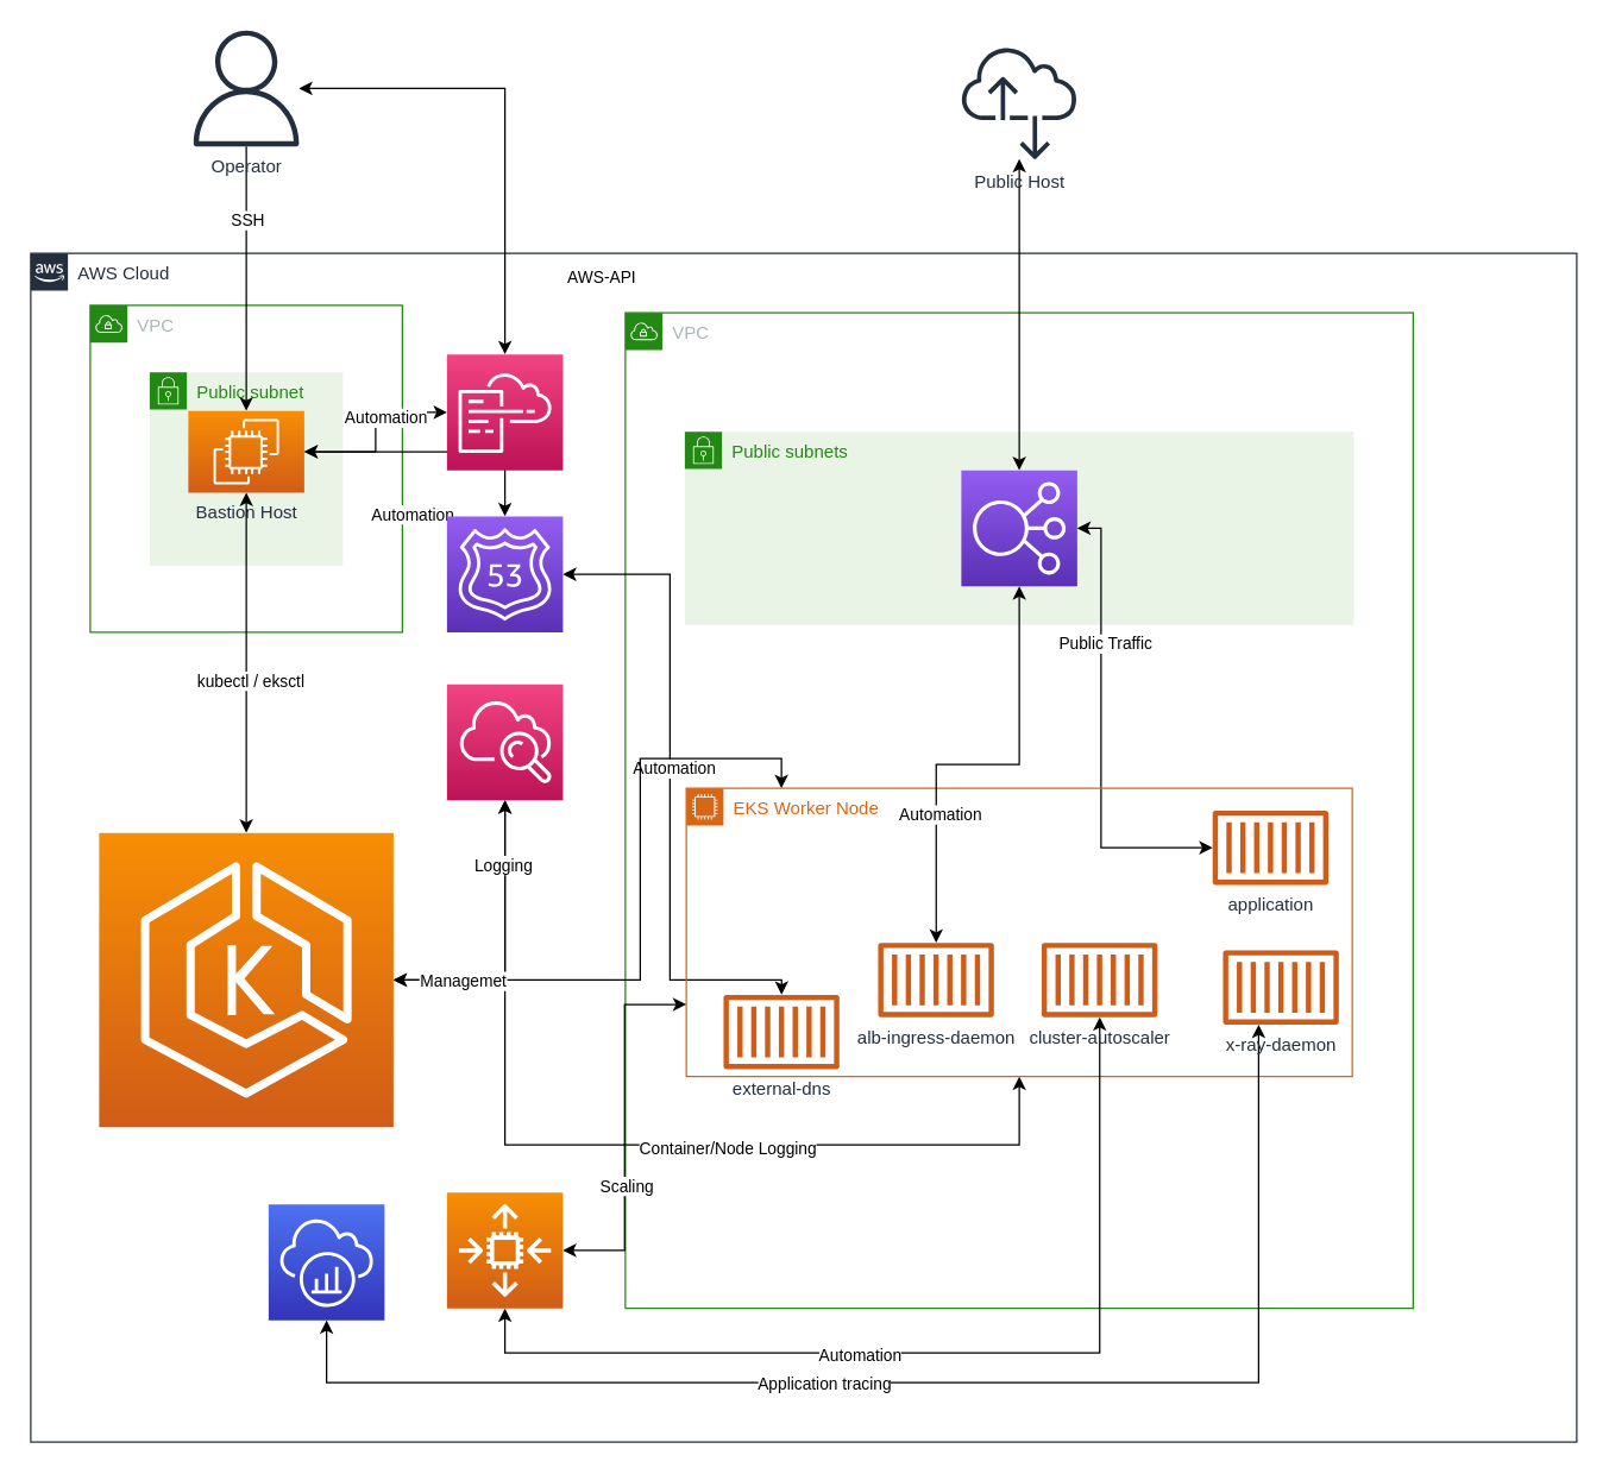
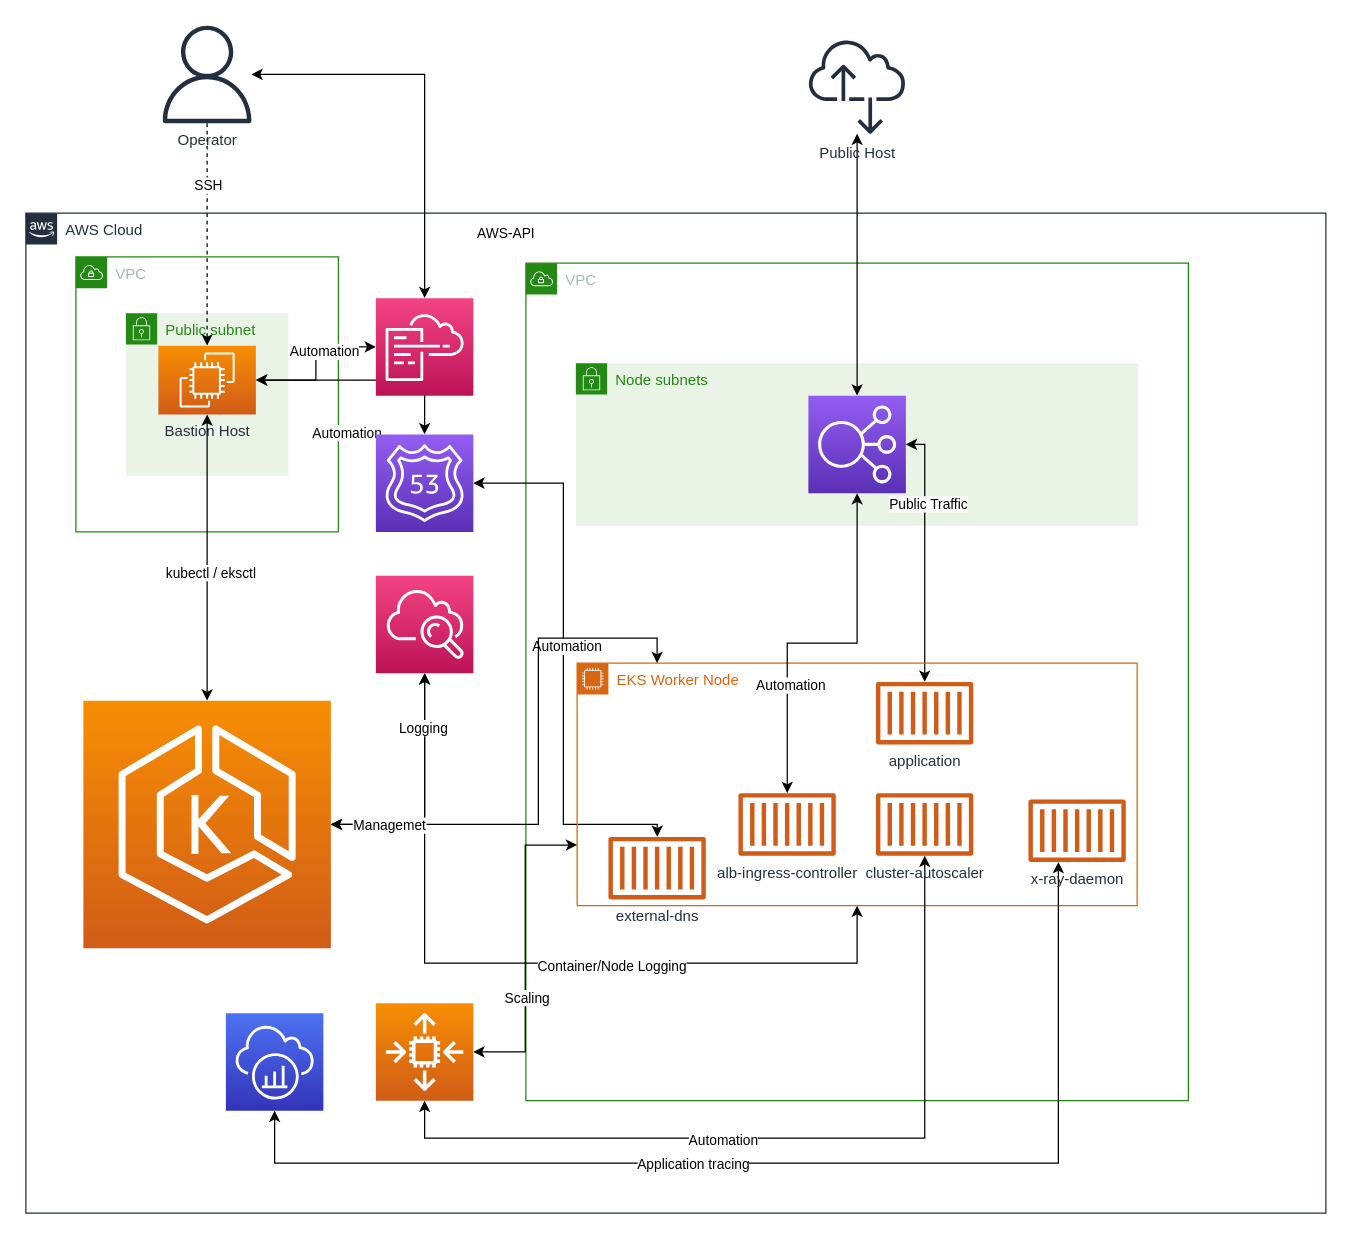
  <mxCell id="0" />
  <mxCell id="1" parent="0" />
  <mxCell id="2" value="Public subnet" style="points=[[0,0],[0.25,0],[0.5,0],[0.75,0],[1,0],[1,0.25],[1,0.5],[1,0.75],[1,1],[0.75,1],[0.5,1],[0.25,1],[0,1],[0,0.75],[0,0.5],[0,0.25]];outlineConnect=0;gradientColor=none;html=1;whiteSpace=wrap;fontSize=12;fontStyle=0;shape=mxgraph.aws4.group;grIcon=mxgraph.aws4.group_security_group;grStroke=0;strokeColor=#248814;fillColor=#E9F3E6;verticalAlign=top;align=left;spacingLeft=30;fontColor=#248814;dashed=0;" vertex="1" parent="1"><mxGeometry x="100" y="250" width="130" height="130" as="geometry" /></mxCell>
  <mxCell id="3" value="VPC" style="points=[[0,0],[0.25,0],[0.5,0],[0.75,0],[1,0],[1,0.25],[1,0.5],[1,0.75],[1,1],[0.75,1],[0.5,1],[0.25,1],[0,1],[0,0.75],[0,0.5],[0,0.25]];outlineConnect=0;gradientColor=none;html=1;whiteSpace=wrap;fontSize=12;fontStyle=0;shape=mxgraph.aws4.group;grIcon=mxgraph.aws4.group_vpc;strokeColor=#248814;fillColor=none;verticalAlign=top;align=left;spacingLeft=30;fontColor=#AAB7B8;dashed=0;" vertex="1" parent="1"><mxGeometry x="60" y="205" width="210" height="220" as="geometry" /></mxCell>
- <mxCell id="4" value="Public subnets&amp;nbsp;" style="points=[[0,0],[0.25,0],[0.5,0],[0.75,0],[1,0],[1,0.25],[1,0.5],[1,0.75],[1,1],[0.75,1],[0.5,1],[0.25,1],[0,1],[0,0.75],[0,0.5],[0,0.25]];outlineConnect=0;gradientColor=none;html=1;whiteSpace=wrap;fontSize=12;fontStyle=0;shape=mxgraph.aws4.group;grIcon=mxgraph.aws4.group_security_group;grStroke=0;strokeColor=#248814;fillColor=#E9F3E6;verticalAlign=top;align=left;spacingLeft=30;fontColor=#248814;dashed=0;" vertex="1" parent="1"><mxGeometry x="460" y="290" width="450" height="130" as="geometry" /></mxCell>
+ <mxCell id="4" value="Node subnets&amp;nbsp;" style="points=[[0,0],[0.25,0],[0.5,0],[0.75,0],[1,0],[1,0.25],[1,0.5],[1,0.75],[1,1],[0.75,1],[0.5,1],[0.25,1],[0,1],[0,0.75],[0,0.5],[0,0.25]];outlineConnect=0;gradientColor=none;html=1;whiteSpace=wrap;fontSize=12;fontStyle=0;shape=mxgraph.aws4.group;grIcon=mxgraph.aws4.group_security_group;grStroke=0;strokeColor=#248814;fillColor=#E9F3E6;verticalAlign=top;align=left;spacingLeft=30;fontColor=#248814;dashed=0;" vertex="1" parent="1"><mxGeometry x="460" y="290" width="450" height="130" as="geometry" /></mxCell>
  <mxCell id="5" value="VPC" style="points=[[0,0],[0.25,0],[0.5,0],[0.75,0],[1,0],[1,0.25],[1,0.5],[1,0.75],[1,1],[0.75,1],[0.5,1],[0.25,1],[0,1],[0,0.75],[0,0.5],[0,0.25]];outlineConnect=0;gradientColor=none;html=1;whiteSpace=wrap;fontSize=12;fontStyle=0;shape=mxgraph.aws4.group;grIcon=mxgraph.aws4.group_vpc;strokeColor=#248814;fillColor=none;verticalAlign=top;align=left;spacingLeft=30;fontColor=#AAB7B8;dashed=0;" vertex="1" parent="1"><mxGeometry x="420" y="210" width="530" height="670" as="geometry" /></mxCell>
  <mxCell id="6" value="AWS Cloud" style="points=[[0,0],[0.25,0],[0.5,0],[0.75,0],[1,0],[1,0.25],[1,0.5],[1,0.75],[1,1],[0.75,1],[0.5,1],[0.25,1],[0,1],[0,0.75],[0,0.5],[0,0.25]];outlineConnect=0;gradientColor=none;html=1;whiteSpace=wrap;fontSize=12;fontStyle=0;shape=mxgraph.aws4.group;grIcon=mxgraph.aws4.group_aws_cloud_alt;strokeColor=#232F3E;fillColor=none;verticalAlign=top;align=left;spacingLeft=30;fontColor=#232F3E;dashed=0;" vertex="1" parent="1"><mxGeometry x="20" y="170" width="1040" height="800" as="geometry" /></mxCell>
  <mxCell id="7" style="edgeStyle=orthogonalEdgeStyle;rounded=0;orthogonalLoop=1;jettySize=auto;html=1;startArrow=classic;startFill=1;" edge="1" parent="1" source="51" target="30"><mxGeometry relative="1" as="geometry"><Array as="points"><mxPoint x="740" y="355" /></Array></mxGeometry></mxCell>
  <mxCell id="8" value="Public Traffic" style="edgeLabel;html=1;align=center;verticalAlign=middle;resizable=0;points=[];" vertex="1" connectable="0" parent="7"><mxGeometry x="0.39" y="-2" relative="1" as="geometry"><mxPoint as="offset" /></mxGeometry></mxCell>
  <mxCell id="9" style="edgeStyle=orthogonalEdgeStyle;rounded=0;orthogonalLoop=1;jettySize=auto;html=1;startArrow=classic;startFill=1;" edge="1" parent="1" source="35" target="29"><mxGeometry relative="1" as="geometry"><Array as="points"><mxPoint x="450" y="659" /><mxPoint x="450" y="386" /></Array></mxGeometry></mxCell>
  <mxCell id="10" value="Automation" style="edgeLabel;html=1;align=center;verticalAlign=middle;resizable=0;points=[];" vertex="1" connectable="0" parent="9"><mxGeometry x="0.06" y="-2" relative="1" as="geometry"><mxPoint as="offset" /></mxGeometry></mxCell>
  <mxCell id="11" style="edgeStyle=orthogonalEdgeStyle;rounded=0;orthogonalLoop=1;jettySize=auto;html=1;startArrow=classic;startFill=1;" edge="1" parent="1" source="13" target="45"><mxGeometry relative="1" as="geometry"><Array as="points"><mxPoint x="685" y="770" /><mxPoint x="339" y="770" /></Array></mxGeometry></mxCell>
  <mxCell id="12" value="Container/Node Logging" style="edgeLabel;html=1;align=center;verticalAlign=middle;resizable=0;points=[];" vertex="1" connectable="0" parent="11"><mxGeometry x="-0.221" y="2" relative="1" as="geometry"><mxPoint as="offset" /></mxGeometry></mxCell>
  <mxCell id="13" value="EKS Worker Node" style="points=[[0,0],[0.25,0],[0.5,0],[0.75,0],[1,0],[1,0.25],[1,0.5],[1,0.75],[1,1],[0.75,1],[0.5,1],[0.25,1],[0,1],[0,0.75],[0,0.5],[0,0.25]];outlineConnect=0;gradientColor=none;html=1;whiteSpace=wrap;fontSize=12;fontStyle=0;shape=mxgraph.aws4.group;grIcon=mxgraph.aws4.group_ec2_instance_contents;strokeColor=#D86613;fillColor=none;verticalAlign=top;align=left;spacingLeft=30;fontColor=#D86613;dashed=0;" vertex="1" parent="1"><mxGeometry x="461" y="530" width="448" height="194" as="geometry" /></mxCell>
  <mxCell id="14" style="edgeStyle=orthogonalEdgeStyle;rounded=0;orthogonalLoop=1;jettySize=auto;html=1;startArrow=classic;startFill=1;" edge="1" parent="1" source="18" target="29"><mxGeometry relative="1" as="geometry" /></mxCell>
  <mxCell id="15" value="Automation" style="edgeLabel;html=1;align=center;verticalAlign=middle;resizable=0;points=[];" vertex="1" connectable="0" parent="14"><mxGeometry x="-0.425" y="-21" relative="1" as="geometry"><mxPoint x="21" y="21" as="offset" /></mxGeometry></mxCell>
  <mxCell id="16" style="edgeStyle=orthogonalEdgeStyle;rounded=0;orthogonalLoop=1;jettySize=auto;html=1;startArrow=classic;startFill=1;" edge="1" parent="1" source="18" target="46"><mxGeometry relative="1" as="geometry" /></mxCell>
  <mxCell id="17" value="Automation" style="edgeLabel;html=1;align=center;verticalAlign=middle;resizable=0;points=[];" vertex="1" connectable="0" parent="16"><mxGeometry x="0.328" y="-3" relative="1" as="geometry"><mxPoint as="offset" /></mxGeometry></mxCell>
  <mxCell id="18" value="Bastion Host" style="outlineConnect=0;fontColor=#232F3E;gradientColor=#F78E04;gradientDirection=north;fillColor=#D05C17;strokeColor=#ffffff;dashed=0;verticalLabelPosition=bottom;verticalAlign=top;align=center;html=1;fontSize=12;fontStyle=0;aspect=fixed;shape=mxgraph.aws4.resourceIcon;resIcon=mxgraph.aws4.ec2;" vertex="1" parent="1"><mxGeometry x="126" y="276" width="78" height="55" as="geometry" /></mxCell>
- <mxCell id="19" style="edgeStyle=orthogonalEdgeStyle;rounded=0;orthogonalLoop=1;jettySize=auto;html=1;" edge="1" parent="1" source="23" target="18"><mxGeometry relative="1" as="geometry" /></mxCell>
+ <mxCell id="19" style="edgeStyle=orthogonalEdgeStyle;rounded=0;orthogonalLoop=1;jettySize=auto;html=1;dashed=1;" edge="1" parent="1" source="23" target="18"><mxGeometry relative="1" as="geometry" /></mxCell>
  <mxCell id="20" value="SSH" style="edgeLabel;html=1;align=center;verticalAlign=middle;resizable=0;points=[];" vertex="1" connectable="0" parent="19"><mxGeometry x="-0.449" relative="1" as="geometry"><mxPoint as="offset" /></mxGeometry></mxCell>
  <mxCell id="21" style="edgeStyle=orthogonalEdgeStyle;rounded=0;orthogonalLoop=1;jettySize=auto;html=1;startArrow=classic;startFill=1;" edge="1" parent="1" source="23" target="46"><mxGeometry relative="1" as="geometry" /></mxCell>
  <mxCell id="22" value="AWS-API" style="edgeLabel;html=1;align=center;verticalAlign=middle;resizable=0;points=[];" vertex="1" connectable="0" parent="21"><mxGeometry x="-0.14" y="-63" relative="1" as="geometry"><mxPoint x="66" y="63" as="offset" /></mxGeometry></mxCell>
  <mxCell id="23" value="Operator" style="outlineConnect=0;fontColor=#232F3E;gradientColor=none;fillColor=#232F3E;strokeColor=none;dashed=0;verticalLabelPosition=bottom;verticalAlign=top;align=center;html=1;fontSize=12;fontStyle=0;aspect=fixed;pointerEvents=1;shape=mxgraph.aws4.user;" vertex="1" parent="1"><mxGeometry x="126" y="20" width="78" height="78" as="geometry" /></mxCell>
  <mxCell id="24" style="edgeStyle=orthogonalEdgeStyle;rounded=0;orthogonalLoop=1;jettySize=auto;html=1;startArrow=classic;startFill=1;" edge="1" parent="1" source="28" target="18"><mxGeometry relative="1" as="geometry" /></mxCell>
  <mxCell id="25" value="kubectl / eksctl" style="edgeLabel;html=1;align=center;verticalAlign=middle;resizable=0;points=[];" vertex="1" connectable="0" parent="24"><mxGeometry x="-0.097" y="-2" relative="1" as="geometry"><mxPoint as="offset" /></mxGeometry></mxCell>
  <mxCell id="26" style="edgeStyle=orthogonalEdgeStyle;rounded=0;orthogonalLoop=1;jettySize=auto;html=1;startArrow=classic;startFill=1;" edge="1" parent="1" source="28" target="45"><mxGeometry relative="1" as="geometry" /></mxCell>
  <mxCell id="27" value="Logging" style="edgeLabel;html=1;align=center;verticalAlign=middle;resizable=0;points=[];" vertex="1" connectable="0" parent="26"><mxGeometry x="0.561" y="2" relative="1" as="geometry"><mxPoint as="offset" /></mxGeometry></mxCell>
  <mxCell id="28" value="" style="outlineConnect=0;fontColor=#232F3E;gradientColor=#F78E04;gradientDirection=north;fillColor=#D05C17;strokeColor=#ffffff;dashed=0;verticalLabelPosition=bottom;verticalAlign=top;align=center;html=1;fontSize=12;fontStyle=0;aspect=fixed;shape=mxgraph.aws4.resourceIcon;resIcon=mxgraph.aws4.eks;" vertex="1" parent="1"><mxGeometry x="66" y="560" width="198" height="198" as="geometry" /></mxCell>
  <mxCell id="29" value="" style="outlineConnect=0;fontColor=#232F3E;gradientColor=#945DF2;gradientDirection=north;fillColor=#5A30B5;strokeColor=#ffffff;dashed=0;verticalLabelPosition=bottom;verticalAlign=top;align=center;html=1;fontSize=12;fontStyle=0;aspect=fixed;shape=mxgraph.aws4.resourceIcon;resIcon=mxgraph.aws4.route_53;" vertex="1" parent="1"><mxGeometry x="300" y="347" width="78" height="78" as="geometry" /></mxCell>
  <mxCell id="30" value="" style="outlineConnect=0;fontColor=#232F3E;gradientColor=#945DF2;gradientDirection=north;fillColor=#5A30B5;strokeColor=#ffffff;dashed=0;verticalLabelPosition=bottom;verticalAlign=top;align=center;html=1;fontSize=12;fontStyle=0;aspect=fixed;shape=mxgraph.aws4.resourceIcon;resIcon=mxgraph.aws4.elastic_load_balancing;" vertex="1" parent="1"><mxGeometry x="646" y="316" width="78" height="78" as="geometry" /></mxCell>
  <mxCell id="31" style="edgeStyle=orthogonalEdgeStyle;rounded=0;orthogonalLoop=1;jettySize=auto;html=1;startArrow=classic;startFill=1;" edge="1" parent="1" source="32" target="30"><mxGeometry relative="1" as="geometry" /></mxCell>
  <mxCell id="32" value="Public Host" style="outlineConnect=0;fontColor=#232F3E;gradientColor=none;fillColor=#232F3E;strokeColor=none;dashed=0;verticalLabelPosition=bottom;verticalAlign=top;align=center;html=1;fontSize=12;fontStyle=0;aspect=fixed;pointerEvents=1;shape=mxgraph.aws4.internet_alt2;" vertex="1" parent="1"><mxGeometry x="646" y="30" width="78" height="78" as="geometry" /></mxCell>
  <mxCell id="33" style="edgeStyle=orthogonalEdgeStyle;rounded=0;orthogonalLoop=1;jettySize=auto;html=1;startArrow=classic;startFill=1;" edge="1" parent="1" source="13" target="28"><mxGeometry relative="1" as="geometry"><mxPoint x="525" y="320" as="sourcePoint" /><Array as="points"><mxPoint x="525" y="510" /><mxPoint x="430" y="510" /><mxPoint x="430" y="659" /></Array></mxGeometry></mxCell>
  <mxCell id="34" value="Managemet" style="edgeLabel;html=1;align=center;verticalAlign=middle;resizable=0;points=[];" vertex="1" connectable="0" parent="33"><mxGeometry x="0.785" relative="1" as="geometry"><mxPoint as="offset" /></mxGeometry></mxCell>
  <mxCell id="35" value="external-dns" style="outlineConnect=0;fontColor=#232F3E;gradientColor=none;fillColor=#D05C17;strokeColor=none;dashed=0;verticalLabelPosition=bottom;verticalAlign=top;align=center;html=1;fontSize=12;fontStyle=0;aspect=fixed;pointerEvents=1;shape=mxgraph.aws4.container_1;" vertex="1" parent="1"><mxGeometry x="486" y="669" width="78" height="50" as="geometry" /></mxCell>
  <mxCell id="36" style="edgeStyle=orthogonalEdgeStyle;rounded=0;orthogonalLoop=1;jettySize=auto;html=1;startArrow=classic;startFill=1;" edge="1" parent="1" source="38" target="30"><mxGeometry relative="1" as="geometry" /></mxCell>
  <mxCell id="37" value="Automation" style="edgeLabel;html=1;align=center;verticalAlign=middle;resizable=0;points=[];" vertex="1" connectable="0" parent="36"><mxGeometry x="-0.412" y="-2" relative="1" as="geometry"><mxPoint as="offset" /></mxGeometry></mxCell>
- <mxCell id="38" value="alb-ingress-daemon" style="outlineConnect=0;fontColor=#232F3E;gradientColor=none;fillColor=#D05C17;strokeColor=none;dashed=0;verticalLabelPosition=bottom;verticalAlign=top;align=center;html=1;fontSize=12;fontStyle=0;aspect=fixed;pointerEvents=1;shape=mxgraph.aws4.container_1;" vertex="1" parent="1"><mxGeometry x="590" y="634" width="78" height="50" as="geometry" /></mxCell>
+ <mxCell id="38" value="alb-ingress-controller" style="outlineConnect=0;fontColor=#232F3E;gradientColor=none;fillColor=#D05C17;strokeColor=none;dashed=0;verticalLabelPosition=bottom;verticalAlign=top;align=center;html=1;fontSize=12;fontStyle=0;aspect=fixed;pointerEvents=1;shape=mxgraph.aws4.container_1;" vertex="1" parent="1"><mxGeometry x="590" y="634" width="78" height="50" as="geometry" /></mxCell>
  <mxCell id="39" style="edgeStyle=orthogonalEdgeStyle;rounded=0;orthogonalLoop=1;jettySize=auto;html=1;startArrow=classic;startFill=1;" edge="1" parent="1" source="41" target="49"><mxGeometry relative="1" as="geometry"><Array as="points"><mxPoint x="739" y="910" /><mxPoint x="339" y="910" /></Array></mxGeometry></mxCell>
  <mxCell id="40" value="Automation" style="edgeLabel;html=1;align=center;verticalAlign=middle;resizable=0;points=[];" vertex="1" connectable="0" parent="39"><mxGeometry x="0.183" y="1" relative="1" as="geometry"><mxPoint as="offset" /></mxGeometry></mxCell>
  <mxCell id="41" value="cluster-autoscaler" style="outlineConnect=0;fontColor=#232F3E;gradientColor=none;fillColor=#D05C17;strokeColor=none;dashed=0;verticalLabelPosition=bottom;verticalAlign=top;align=center;html=1;fontSize=12;fontStyle=0;aspect=fixed;pointerEvents=1;shape=mxgraph.aws4.container_1;" vertex="1" parent="1"><mxGeometry x="700" y="634" width="78" height="50" as="geometry" /></mxCell>
  <mxCell id="42" style="edgeStyle=orthogonalEdgeStyle;rounded=0;orthogonalLoop=1;jettySize=auto;html=1;startArrow=classic;startFill=1;" edge="1" parent="1" source="44" target="50"><mxGeometry relative="1" as="geometry"><Array as="points"><mxPoint x="846" y="930" /><mxPoint x="219" y="930" /></Array></mxGeometry></mxCell>
  <mxCell id="43" value="Application tracing" style="edgeLabel;html=1;align=center;verticalAlign=middle;resizable=0;points=[];" vertex="1" connectable="0" parent="42"><mxGeometry x="0.174" relative="1" as="geometry"><mxPoint as="offset" /></mxGeometry></mxCell>
  <mxCell id="44" value="x-ray-daemon" style="outlineConnect=0;fontColor=#232F3E;gradientColor=none;fillColor=#D05C17;strokeColor=none;dashed=0;verticalLabelPosition=bottom;verticalAlign=top;align=center;html=1;fontSize=12;fontStyle=0;aspect=fixed;pointerEvents=1;shape=mxgraph.aws4.container_1;" vertex="1" parent="1"><mxGeometry x="822" y="639" width="78" height="50" as="geometry" /></mxCell>
  <mxCell id="45" value="" style="outlineConnect=0;fontColor=#232F3E;gradientColor=#F34482;gradientDirection=north;fillColor=#BC1356;strokeColor=#ffffff;dashed=0;verticalLabelPosition=bottom;verticalAlign=top;align=center;html=1;fontSize=12;fontStyle=0;aspect=fixed;shape=mxgraph.aws4.resourceIcon;resIcon=mxgraph.aws4.cloudwatch;" vertex="1" parent="1"><mxGeometry x="300" y="460" width="78" height="78" as="geometry" /></mxCell>
  <mxCell id="46" value="" style="outlineConnect=0;fontColor=#232F3E;gradientColor=#F34482;gradientDirection=north;fillColor=#BC1356;strokeColor=#ffffff;dashed=0;verticalLabelPosition=bottom;verticalAlign=top;align=center;html=1;fontSize=12;fontStyle=0;aspect=fixed;shape=mxgraph.aws4.resourceIcon;resIcon=mxgraph.aws4.cloudformation;" vertex="1" parent="1"><mxGeometry x="300" y="238" width="78" height="78" as="geometry" /></mxCell>
  <mxCell id="47" style="edgeStyle=orthogonalEdgeStyle;rounded=0;orthogonalLoop=1;jettySize=auto;html=1;entryX=0;entryY=0.75;entryDx=0;entryDy=0;startArrow=classic;startFill=1;" edge="1" parent="1" source="49" target="13"><mxGeometry relative="1" as="geometry" /></mxCell>
  <mxCell id="48" value="Scaling" style="edgeLabel;html=1;align=center;verticalAlign=middle;resizable=0;points=[];" vertex="1" connectable="0" parent="47"><mxGeometry x="-0.299" y="-4" relative="1" as="geometry"><mxPoint x="-3.5" y="1.5" as="offset" /></mxGeometry></mxCell>
  <mxCell id="49" value="" style="outlineConnect=0;fontColor=#232F3E;gradientColor=#F78E04;gradientDirection=north;fillColor=#D05C17;strokeColor=#ffffff;dashed=0;verticalLabelPosition=bottom;verticalAlign=top;align=center;html=1;fontSize=12;fontStyle=0;aspect=fixed;shape=mxgraph.aws4.resourceIcon;resIcon=mxgraph.aws4.auto_scaling2;" vertex="1" parent="1"><mxGeometry x="300" y="802" width="78" height="78" as="geometry" /></mxCell>
  <mxCell id="50" value="" style="outlineConnect=0;fontColor=#232F3E;gradientColor=#4D72F3;gradientDirection=north;fillColor=#3334B9;strokeColor=#ffffff;dashed=0;verticalLabelPosition=bottom;verticalAlign=top;align=center;html=1;fontSize=12;fontStyle=0;aspect=fixed;shape=mxgraph.aws4.resourceIcon;resIcon=mxgraph.aws4.xray;" vertex="1" parent="1"><mxGeometry x="180" y="810" width="78" height="78" as="geometry" /></mxCell>
- <mxCell id="51" value="application" style="outlineConnect=0;fontColor=#232F3E;gradientColor=none;fillColor=#D05C17;strokeColor=none;dashed=0;verticalLabelPosition=bottom;verticalAlign=top;align=center;html=1;fontSize=12;fontStyle=0;aspect=fixed;pointerEvents=1;shape=mxgraph.aws4.container_1;" vertex="1" parent="1"><mxGeometry x="815" y="545" width="78" height="50" as="geometry" /></mxCell>
+ <mxCell id="51" value="application" style="outlineConnect=0;fontColor=#232F3E;gradientColor=none;fillColor=#D05C17;strokeColor=none;dashed=0;verticalLabelPosition=bottom;verticalAlign=top;align=center;html=1;fontSize=12;fontStyle=0;aspect=fixed;pointerEvents=1;shape=mxgraph.aws4.container_1;" vertex="1" parent="1"><mxGeometry x="700" y="545" width="78" height="50" as="geometry" /></mxCell>
